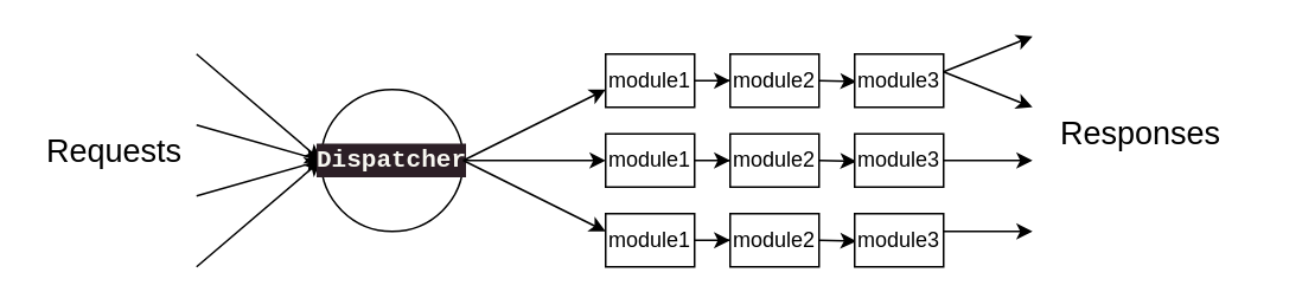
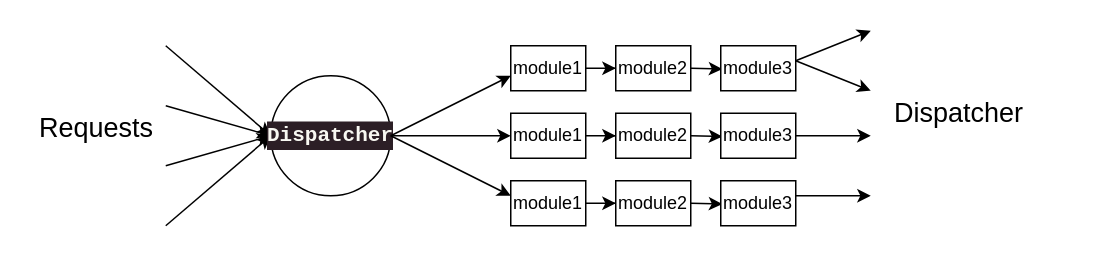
  <mxCell id="0" />
  <mxCell id="1" parent="0" />
  <mxCell id="2" value="" style="endArrow=classic;html=1;rounded=0;" edge="1" parent="1"><mxGeometry width="50" height="50" relative="1" as="geometry"><mxPoint x="110" y="30" as="sourcePoint" /><mxPoint x="180" y="90" as="targetPoint" /><Array as="points" /></mxGeometry></mxCell>
  <mxCell id="3" value="" style="endArrow=classic;html=1;rounded=0;" edge="1" parent="1"><mxGeometry width="50" height="50" relative="1" as="geometry"><mxPoint x="110" y="70" as="sourcePoint" /><mxPoint x="180" y="90" as="targetPoint" /></mxGeometry></mxCell>
  <mxCell id="4" value="" style="endArrow=classic;html=1;rounded=0;" edge="1" parent="1"><mxGeometry width="50" height="50" relative="1" as="geometry"><mxPoint x="110" y="150" as="sourcePoint" /><mxPoint x="180" y="90" as="targetPoint" /></mxGeometry></mxCell>
  <mxCell id="5" value="" style="endArrow=classic;html=1;rounded=0;" edge="1" parent="1"><mxGeometry width="50" height="50" relative="1" as="geometry"><mxPoint x="110" y="110" as="sourcePoint" /><mxPoint x="180" y="90" as="targetPoint" /></mxGeometry></mxCell>
  <mxCell id="6" value="&lt;div style=&quot;color: rgb(248, 248, 242); background-color: rgb(44, 31, 38); font-family: Consolas, &amp;quot;Courier New&amp;quot;, monospace; font-size: 14px; line-height: 19px; white-space: pre;&quot;&gt;&lt;span style=&quot;font-weight: bold;&quot;&gt;​Dispatcher​&lt;/span&gt;&lt;/div&gt;" style="ellipse;whiteSpace=wrap;html=1;aspect=fixed;" vertex="1" parent="1"><mxGeometry x="180" y="50" width="80" height="80" as="geometry" /></mxCell>
  <mxCell id="7" value="" style="endArrow=classic;html=1;rounded=0;" edge="1" parent="1"><mxGeometry width="50" height="50" relative="1" as="geometry"><mxPoint x="260" y="90" as="sourcePoint" /><mxPoint x="340" y="50" as="targetPoint" /></mxGeometry></mxCell>
  <mxCell id="8" value="" style="endArrow=classic;html=1;rounded=0;" edge="1" parent="1"><mxGeometry width="50" height="50" relative="1" as="geometry"><mxPoint x="260" y="90" as="sourcePoint" /><mxPoint x="340" y="90" as="targetPoint" /></mxGeometry></mxCell>
  <mxCell id="9" value="" style="endArrow=classic;html=1;rounded=0;" edge="1" parent="1"><mxGeometry width="50" height="50" relative="1" as="geometry"><mxPoint x="260" y="90" as="sourcePoint" /><mxPoint x="340" y="130" as="targetPoint" /></mxGeometry></mxCell>
  <mxCell id="10" value="&lt;font style=&quot;font-size: 18px;&quot;&gt;Requests&lt;/font&gt;" style="text;strokeColor=none;fillColor=none;align=left;verticalAlign=middle;spacingLeft=4;spacingRight=4;overflow=hidden;points=[[0,0.5],[1,0.5]];portConstraint=eastwest;rotatable=0;whiteSpace=wrap;html=1;" vertex="1" parent="1"><mxGeometry x="20" y="70" width="90" height="30" as="geometry" /></mxCell>
  <mxCell id="11" value="module1" style="whiteSpace=wrap;html=1;" vertex="1" parent="1"><mxGeometry x="340" y="30" width="50" height="30" as="geometry" /></mxCell>
  <mxCell id="12" value="" style="edgeStyle=orthogonalEdgeStyle;rounded=0;orthogonalLoop=1;jettySize=auto;html=1;exitX=1;exitY=0.5;exitDx=0;exitDy=0;" edge="1" parent="1" target="13" source="11"><mxGeometry relative="1" as="geometry"><mxPoint x="400" y="40" as="sourcePoint" /></mxGeometry></mxCell>
  <mxCell id="13" value="module2" style="whiteSpace=wrap;html=1;" vertex="1" parent="1"><mxGeometry x="410" y="30" width="50" height="30" as="geometry" /></mxCell>
  <mxCell id="14" value="" style="edgeStyle=orthogonalEdgeStyle;rounded=0;orthogonalLoop=1;jettySize=auto;html=1;" edge="1" parent="1" target="15"><mxGeometry relative="1" as="geometry"><mxPoint x="460" y="45" as="sourcePoint" /></mxGeometry></mxCell>
  <mxCell id="15" value="module3" style="whiteSpace=wrap;html=1;" vertex="1" parent="1"><mxGeometry x="480" y="30" width="50" height="30" as="geometry" /></mxCell>
  <mxCell id="16" value="module1" style="whiteSpace=wrap;html=1;" vertex="1" parent="1"><mxGeometry x="340" y="75" width="50" height="30" as="geometry" /></mxCell>
  <mxCell id="17" value="" style="edgeStyle=orthogonalEdgeStyle;rounded=0;orthogonalLoop=1;jettySize=auto;html=1;exitX=1;exitY=0.5;exitDx=0;exitDy=0;" edge="1" parent="1" source="16" target="18"><mxGeometry relative="1" as="geometry"><mxPoint x="400" y="85" as="sourcePoint" /></mxGeometry></mxCell>
  <mxCell id="18" value="module2" style="whiteSpace=wrap;html=1;" vertex="1" parent="1"><mxGeometry x="410" y="75" width="50" height="30" as="geometry" /></mxCell>
  <mxCell id="19" value="" style="edgeStyle=orthogonalEdgeStyle;rounded=0;orthogonalLoop=1;jettySize=auto;html=1;" edge="1" parent="1" target="20"><mxGeometry relative="1" as="geometry"><mxPoint x="460" y="90" as="sourcePoint" /></mxGeometry></mxCell>
  <mxCell id="20" value="module3" style="whiteSpace=wrap;html=1;" vertex="1" parent="1"><mxGeometry x="480" y="75" width="50" height="30" as="geometry" /></mxCell>
  <mxCell id="21" value="module1" style="whiteSpace=wrap;html=1;" vertex="1" parent="1"><mxGeometry x="340" y="120" width="50" height="30" as="geometry" /></mxCell>
  <mxCell id="22" value="" style="edgeStyle=orthogonalEdgeStyle;rounded=0;orthogonalLoop=1;jettySize=auto;html=1;exitX=1;exitY=0.5;exitDx=0;exitDy=0;" edge="1" parent="1" source="21" target="23"><mxGeometry relative="1" as="geometry"><mxPoint x="400" y="130" as="sourcePoint" /></mxGeometry></mxCell>
  <mxCell id="23" value="module2" style="whiteSpace=wrap;html=1;" vertex="1" parent="1"><mxGeometry x="410" y="120" width="50" height="30" as="geometry" /></mxCell>
  <mxCell id="24" value="" style="edgeStyle=orthogonalEdgeStyle;rounded=0;orthogonalLoop=1;jettySize=auto;html=1;" edge="1" parent="1" target="25"><mxGeometry relative="1" as="geometry"><mxPoint x="460" y="135" as="sourcePoint" /></mxGeometry></mxCell>
  <mxCell id="25" value="module3" style="whiteSpace=wrap;html=1;" vertex="1" parent="1"><mxGeometry x="480" y="120" width="50" height="30" as="geometry" /></mxCell>
  <mxCell id="26" value="" style="endArrow=classic;html=1;rounded=0;" edge="1" parent="1"><mxGeometry width="50" height="50" relative="1" as="geometry"><mxPoint x="530" y="40" as="sourcePoint" /><mxPoint x="580" y="20" as="targetPoint" /></mxGeometry></mxCell>
  <mxCell id="27" value="" style="endArrow=classic;html=1;rounded=0;" edge="1" parent="1"><mxGeometry width="50" height="50" relative="1" as="geometry"><mxPoint x="530" y="40" as="sourcePoint" /><mxPoint x="580" y="60" as="targetPoint" /></mxGeometry></mxCell>
  <mxCell id="28" value="" style="endArrow=classic;html=1;rounded=0;" edge="1" parent="1"><mxGeometry width="50" height="50" relative="1" as="geometry"><mxPoint x="530" y="90" as="sourcePoint" /><mxPoint x="580" y="90" as="targetPoint" /></mxGeometry></mxCell>
  <mxCell id="29" value="" style="endArrow=classic;html=1;rounded=0;" edge="1" parent="1"><mxGeometry width="50" height="50" relative="1" as="geometry"><mxPoint x="530" y="130" as="sourcePoint" /><mxPoint x="580" y="130" as="targetPoint" /></mxGeometry></mxCell>
- <mxCell id="30" value="&lt;font style=&quot;font-size: 18px;&quot;&gt;Responses&lt;/font&gt;" style="text;strokeColor=none;fillColor=none;align=left;verticalAlign=middle;spacingLeft=4;spacingRight=4;overflow=hidden;points=[[0,0.5],[1,0.5]];portConstraint=eastwest;rotatable=0;whiteSpace=wrap;html=1;" vertex="1" parent="1"><mxGeometry x="590" y="60" width="120" height="30" as="geometry" /></mxCell>
+ <mxCell id="30" value="&lt;font style=&quot;font-size: 18px;&quot;&gt;Dispatcher&lt;/font&gt;" style="text;strokeColor=none;fillColor=none;align=left;verticalAlign=middle;spacingLeft=4;spacingRight=4;overflow=hidden;points=[[0,0.5],[1,0.5]];portConstraint=eastwest;rotatable=0;whiteSpace=wrap;html=1;" vertex="1" parent="1"><mxGeometry x="590" y="60" width="120" height="30" as="geometry" /></mxCell>
